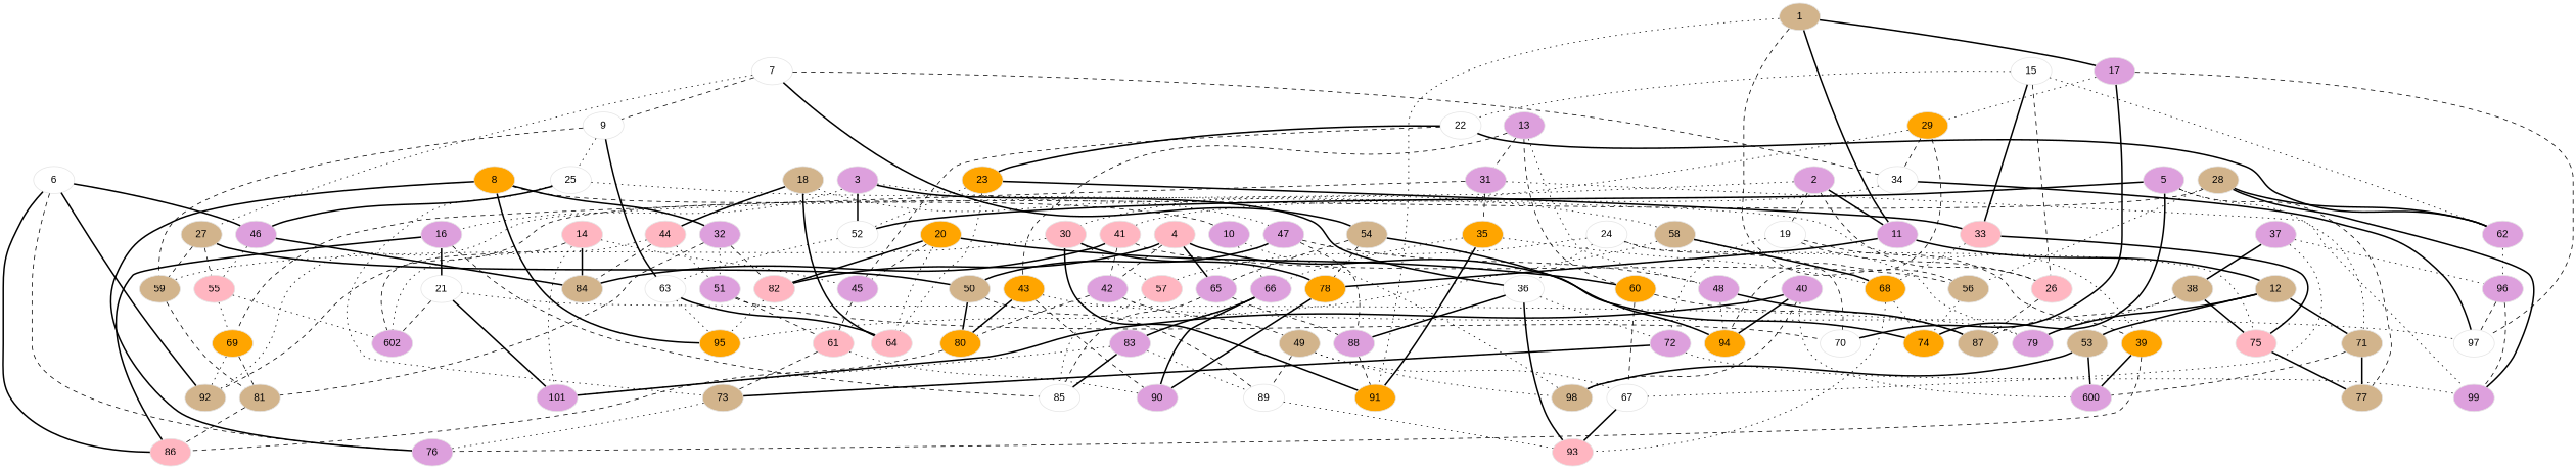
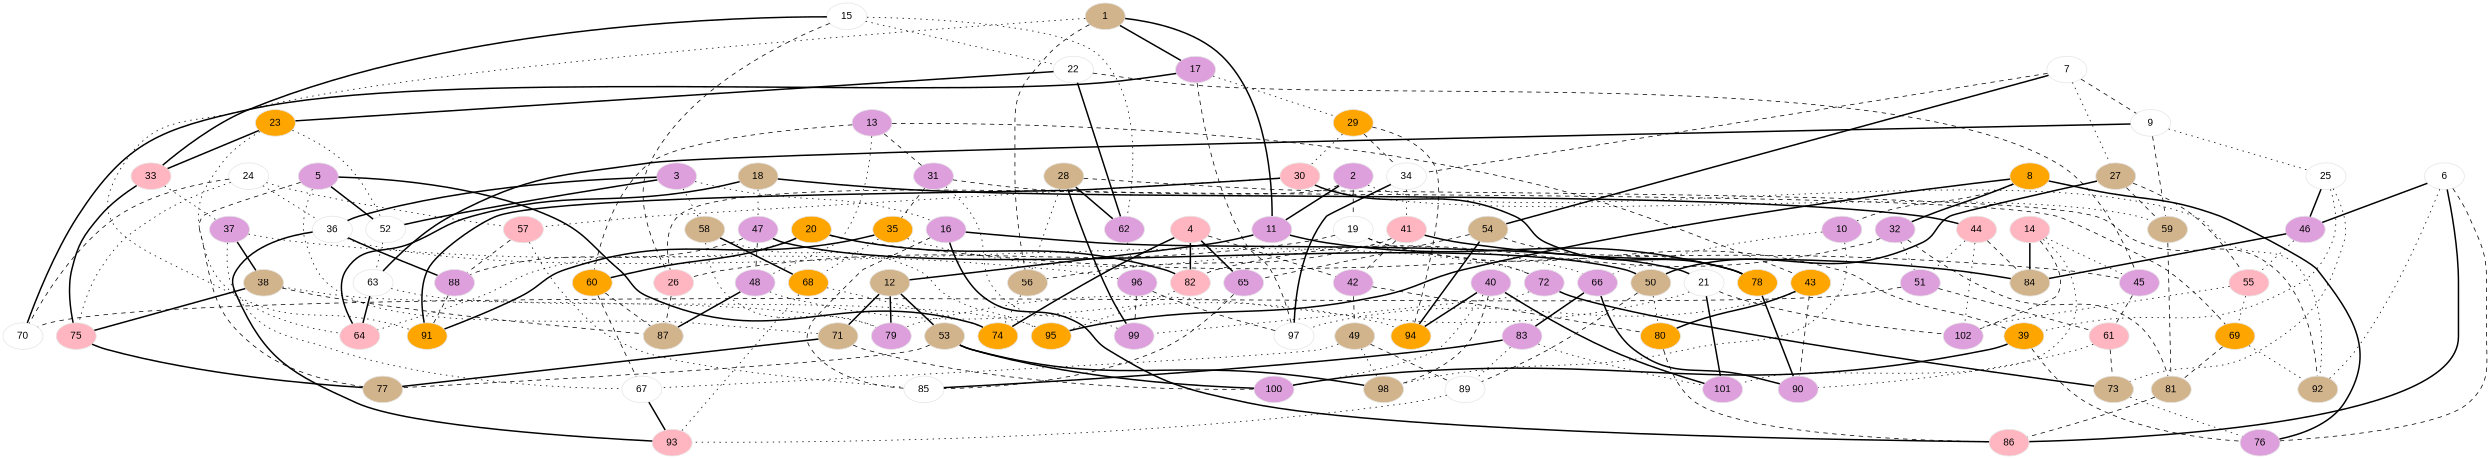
  graph {
    fontname="Liberation Sans"
    node [color=gray90 fillcolor=plum fontname="Liberation Sans" style=filled]
    edge [fontname="Liberation Sans" style=bold]
    1 [fillcolor=tan]
    11
    17
    56 [fillcolor=tan]
    91 [fillcolor=orange]
    12 [fillcolor=tan]
    78 [fillcolor=orange]
    29 [fillcolor=orange]
    70 [fillcolor=white]
    97 [fillcolor=white]
    74 [fillcolor=orange]
    2
    19 [fillcolor=white]
    26 [fillcolor=lightpink]
    92 [fillcolor=tan]
    39 [fillcolor=orange]
    72
    87 [fillcolor=tan]
    3
    16
    36 [fillcolor=white]
    52 [fillcolor=white]
    58 [fillcolor=tan]
    86 [fillcolor=lightpink]
    21 [fillcolor=white]
    85 [fillcolor=white]
    88
    93 [fillcolor=lightpink]
    63 [fillcolor=white]
    95 [fillcolor=orange]
    79
    68 [fillcolor=orange]
    4 [fillcolor=lightpink]
    42
    65
    82 [fillcolor=lightpink]
    49 [fillcolor=tan]
    80 [fillcolor=orange]
    5
    71 [fillcolor=tan]
    77 [fillcolor=tan]
-   100 [label=600]
+   100
    6 [fillcolor=white]
    46
    76
    84 [fillcolor=tan]
    55 [fillcolor=lightpink]
    7 [fillcolor=white]
    9 [fillcolor=white]
    27 [fillcolor=tan]
    34 [fillcolor=white]
    54 [fillcolor=tan]
    25 [fillcolor=white]
    59 [fillcolor=tan]
    50 [fillcolor=tan]
    41 [fillcolor=lightpink]
    94 [fillcolor=orange]
    8 [fillcolor=orange]
    10
    32
    66
    98 [fillcolor=tan]
    51
    81 [fillcolor=tan]
    73 [fillcolor=tan]
    64 [fillcolor=lightpink]
    18 [fillcolor=tan]
    44 [fillcolor=lightpink]
    47
    90
    83
    53 [fillcolor=tan]
    13
    31
    43 [fillcolor=orange]
    48
    60 [fillcolor=orange]
    99
    35 [fillcolor=orange]
    69 [fillcolor=orange]
    67 [fillcolor=white]
    14 [fillcolor=lightpink]
    45
    101
-   102 [label=602]
+   102
    61 [fillcolor=lightpink]
    15 [fillcolor=white]
    22 [fillcolor=white]
    33 [fillcolor=lightpink]
    62
    23 [fillcolor=orange]
    75 [fillcolor=lightpink]
    37
    96
    30 [fillcolor=lightpink]
    20 [fillcolor=orange]
    24 [fillcolor=white]
    57 [fillcolor=lightpink]
    89 [fillcolor=white]
    28 [fillcolor=tan]
    38 [fillcolor=tan]
    40
    1 -- 11
    1 -- 17
    1 -- 56 [style=dashed]
    1 -- 91 [style=dotted]
    11 -- 12
    11 -- 78
    17 -- 29 [style=dotted]
    17 -- 70
    17 -- 97 [style=dashed]
    56 -- 74 [style=dotted]
    12 -- 79
    12 -- 71
    12 -- 53
    78 -- 90
    29 -- 34 [style=dashed]
    29 -- 94 [style=dashed]
    29 -- 30 [style=dotted]
    2 -- 11
    2 -- 19 [style=dashed]
    2 -- 26 [style=dashed]
    2 -- 92 [style=dotted]
    19 -- 26 [style=dashed]
    19 -- 39 [style=dashed]
-   19 -- 72 [style=dotted]
+   19 -- 72 [style=dashed]
    26 -- 87 [style=dashed]
    39 -- 100
    39 -- 76 [style=dashed]
    72 -- 73
    72 -- 99 [style=dotted]
    3 -- 16 [style=dotted]
    3 -- 36
    3 -- 52
    3 -- 58 [style=dotted]
    16 -- 86
    16 -- 21
    16 -- 85 [style=dashed]
    36 -- 72 [style=dotted]
    36 -- 88
    36 -- 93
    52 -- 63 [style=dotted]
    58 -- 95 [style=dotted]
    58 -- 79 [style=dotted]
    58 -- 68
    21 -- 79 [style=dotted]
    21 -- 101
    21 -- 102 [style=dashed]
    88 -- 91 [style=dashed]
    63 -- 95 [style=dotted]
    63 -- 64
    68 -- 74 [style=dotted]
    68 -- 93 [style=dotted]
    4 -- 74
    4 -- 42 [style=dashed]
    4 -- 65
    4 -- 82
    42 -- 49 [style=dashed]
    42 -- 80 [style=dashed]
    65 -- 85 [style=dashed]
-   65 -- 88 [style=dashed]
+   57 -- 88 [style=dashed]
    82 -- 95 [style=dotted]
    49 -- 98 [style=dotted]
    49 -- 67 [style=dotted]
    49 -- 89 [style=dashed]
    80 -- 86 [style=dashed]
    5 -- 74
    5 -- 52
    5 -- 71 [style=dotted]
    5 -- 77 [style=dashed]
    71 -- 77
    71 -- 100 [style=dashed]
-   6 -- 92
+   6 -- 92 [style=dotted]
    6 -- 86
    6 -- 46
    6 -- 76 [style=dashed]
    46 -- 84
    46 -- 55 [style=dotted]
    55 -- 69 [style=dotted]
    55 -- 102 [style=dotted]
    7 -- 9 [style=dashed]
    7 -- 27 [style=dotted]
    7 -- 34 [style=dashed]
    7 -- 54
    9 -- 63
    9 -- 25 [style=dotted]
    9 -- 59 [style=dashed]
    27 -- 55 [style=dashed]
    27 -- 59 [style=dashed]
    27 -- 50
    34 -- 97
    34 -- 41 [style=dotted]
    54 -- 78 [style=dashed]
    54 -- 65 [style=dashed]
    54 -- 94
    25 -- 39 [style=dotted]
    25 -- 46
    25 -- 73 [style=dotted]
    59 -- 81 [style=dashed]
-   50 -- 80
+   50 -- 80 [style=dotted]
    50 -- 89 [style=dashed]
    41 -- 56 [style=dashed]
    41 -- 42 [style=dashed]
    41 -- 84
    8 -- 95
    8 -- 76
    8 -- 10 [style=dashed]
    8 -- 32
    10 -- 66 [style=dotted]
    10 -- 98 [style=dotted]
    32 -- 82 [style=dashed]
    32 -- 51 [style=dotted]
    32 -- 81 [style=dashed]
    66 -- 90
    66 -- 83
    51 -- 70 [style=dashed]
    51 -- 61 [style=dashed]
    81 -- 86 [style=dashed]
    73 -- 76 [style=dotted]
    18 -- 64
    18 -- 44
    18 -- 47 [style=dotted]
    44 -- 84 [style=dashed]
    44 -- 51 [style=dotted]
    44 -- 102 [style=dotted]
    47 -- 88 [style=dashed]
    47 -- 50
    47 -- 48 [style=dashed]
    83 -- 85
    83 -- 101 [style=dotted]
    83 -- 89 [style=dotted]
+   53 -- 77 [style=dashed]
    53 -- 100
    53 -- 98
    13 -- 31 [style=dashed]
    13 -- 43 [style=dashed]
    13 -- 48 [style=dotted]
    13 -- 60 [style=dashed]
    31 -- 99 [style=dotted]
    31 -- 35 [style=dashed]
    31 -- 69 [style=dashed]
    43 -- 97 [style=dotted]
    43 -- 80
    43 -- 90 [style=dashed]
    48 -- 87
    48 -- 94 [style=dotted]
    60 -- 87 [style=dashed]
    60 -- 67 [style=dashed]
    35 -- 91
    35 -- 68 [style=dotted]
    35 -- 66 [style=dotted]
    69 -- 92 [style=dotted]
    69 -- 81 [style=dashed]
    67 -- 93
    14 -- 84
    14 -- 45 [style=dotted]
    14 -- 101 [style=dotted]
    14 -- 102 [style=dashed]
    45 -- 61 [style=dashed]
    61 -- 73 [style=dashed]
    61 -- 90 [style=dotted]
    15 -- 26 [style=dashed]
    15 -- 22 [style=dotted]
    15 -- 33
    15 -- 62 [style=dotted]
    22 -- 45 [style=dashed]
    22 -- 62
    22 -- 23
    33 -- 75
-   33 -- 68 [style=dotted]
+   33 -- 37 [style=dotted]
    62 -- 96 [style=dotted]
    23 -- 52 [style=dotted]
    23 -- 64 [style=dotted]
    23 -- 33
    75 -- 77
    37 -- 67 [style=dotted]
    37 -- 96 [style=dotted]
    37 -- 38
    96 -- 97 [style=dashed]
    96 -- 99 [style=dashed]
    30 -- 91
    30 -- 78
    30 -- 59 [style=dotted]
    30 -- 57 [style=dotted]
    20 -- 82
    20 -- 64 [style=dotted]
    20 -- 60
    20 -- 45 [style=dashed]
    24 -- 70 [style=dashed]
    24 -- 36 [style=dotted]
    24 -- 75 [style=dotted]
    24 -- 57 [style=dotted]
    57 -- 85 [style=dotted]
    89 -- 93 [style=dotted]
    28 -- 56 [style=dotted]
    28 -- 92 [style=dashed]
    28 -- 99
    28 -- 62
    38 -- 87 [style=dashed]
    38 -- 79 [style=dotted]
    38 -- 75
    40 -- 100 [style=dotted]
    40 -- 94
    40 -- 98 [style=dashed]
    40 -- 101
  }
